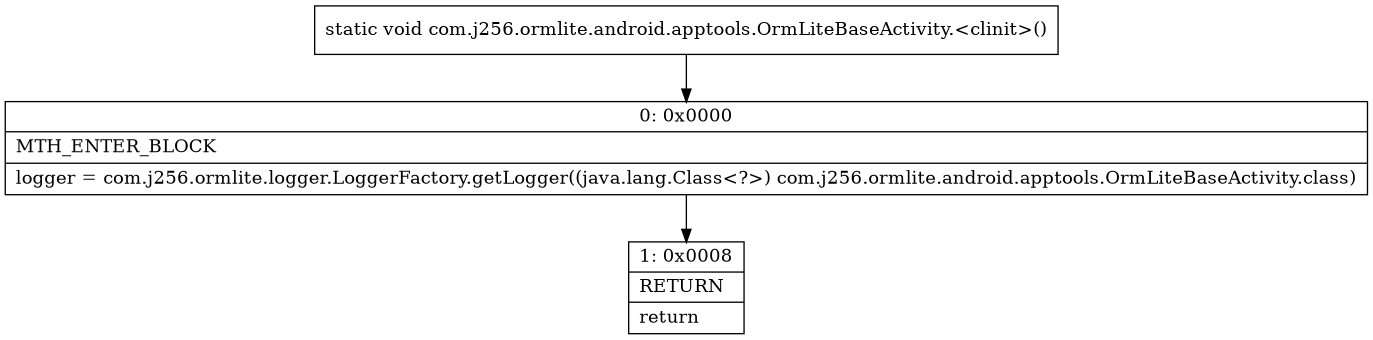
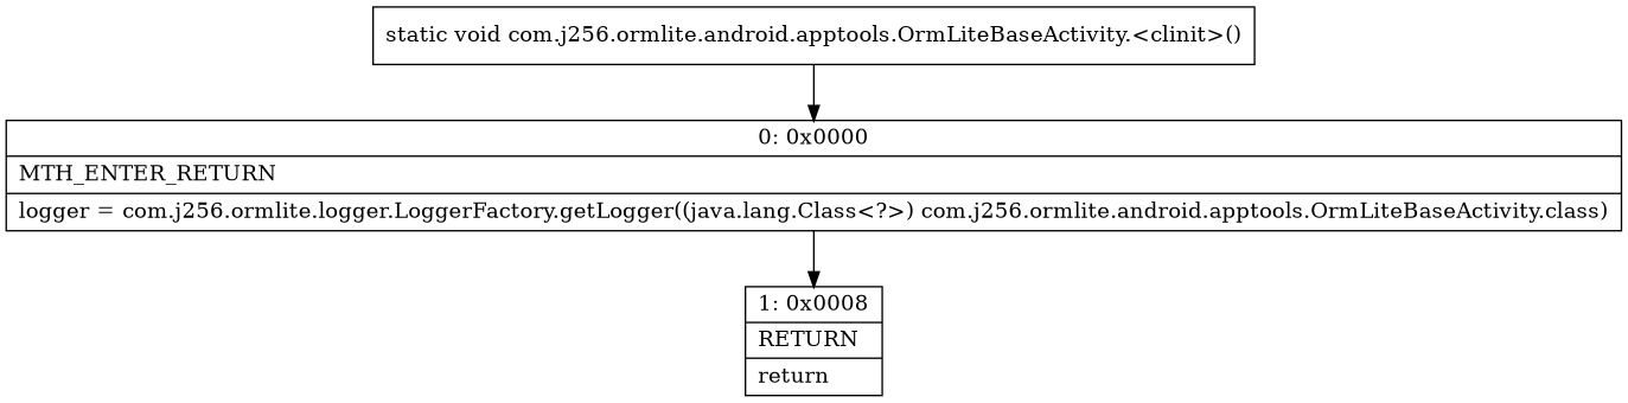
  digraph {
    node [shape=record]
-   n1 [label="{0\:\ 0x0000|MTH_ENTER_BLOCK\l|logger = com.j256.ormlite.logger.LoggerFactory.getLogger((java.lang.Class\<?\>) com.j256.ormlite.android.apptools.OrmLiteBaseActivity.class)\l}"]
+   n1 [label="{0\:\ 0x0000|MTH_ENTER_RETURN\l|logger = com.j256.ormlite.logger.LoggerFactory.getLogger((java.lang.Class\<?\>) com.j256.ormlite.android.apptools.OrmLiteBaseActivity.class)\l}"]
    n2 [label="{1\:\ 0x0008|RETURN\l|return\l}"]
    n3 [label="{static void com.j256.ormlite.android.apptools.OrmLiteBaseActivity.\<clinit\>() }"]
    n1 -> n2
    n3 -> n1
  }
